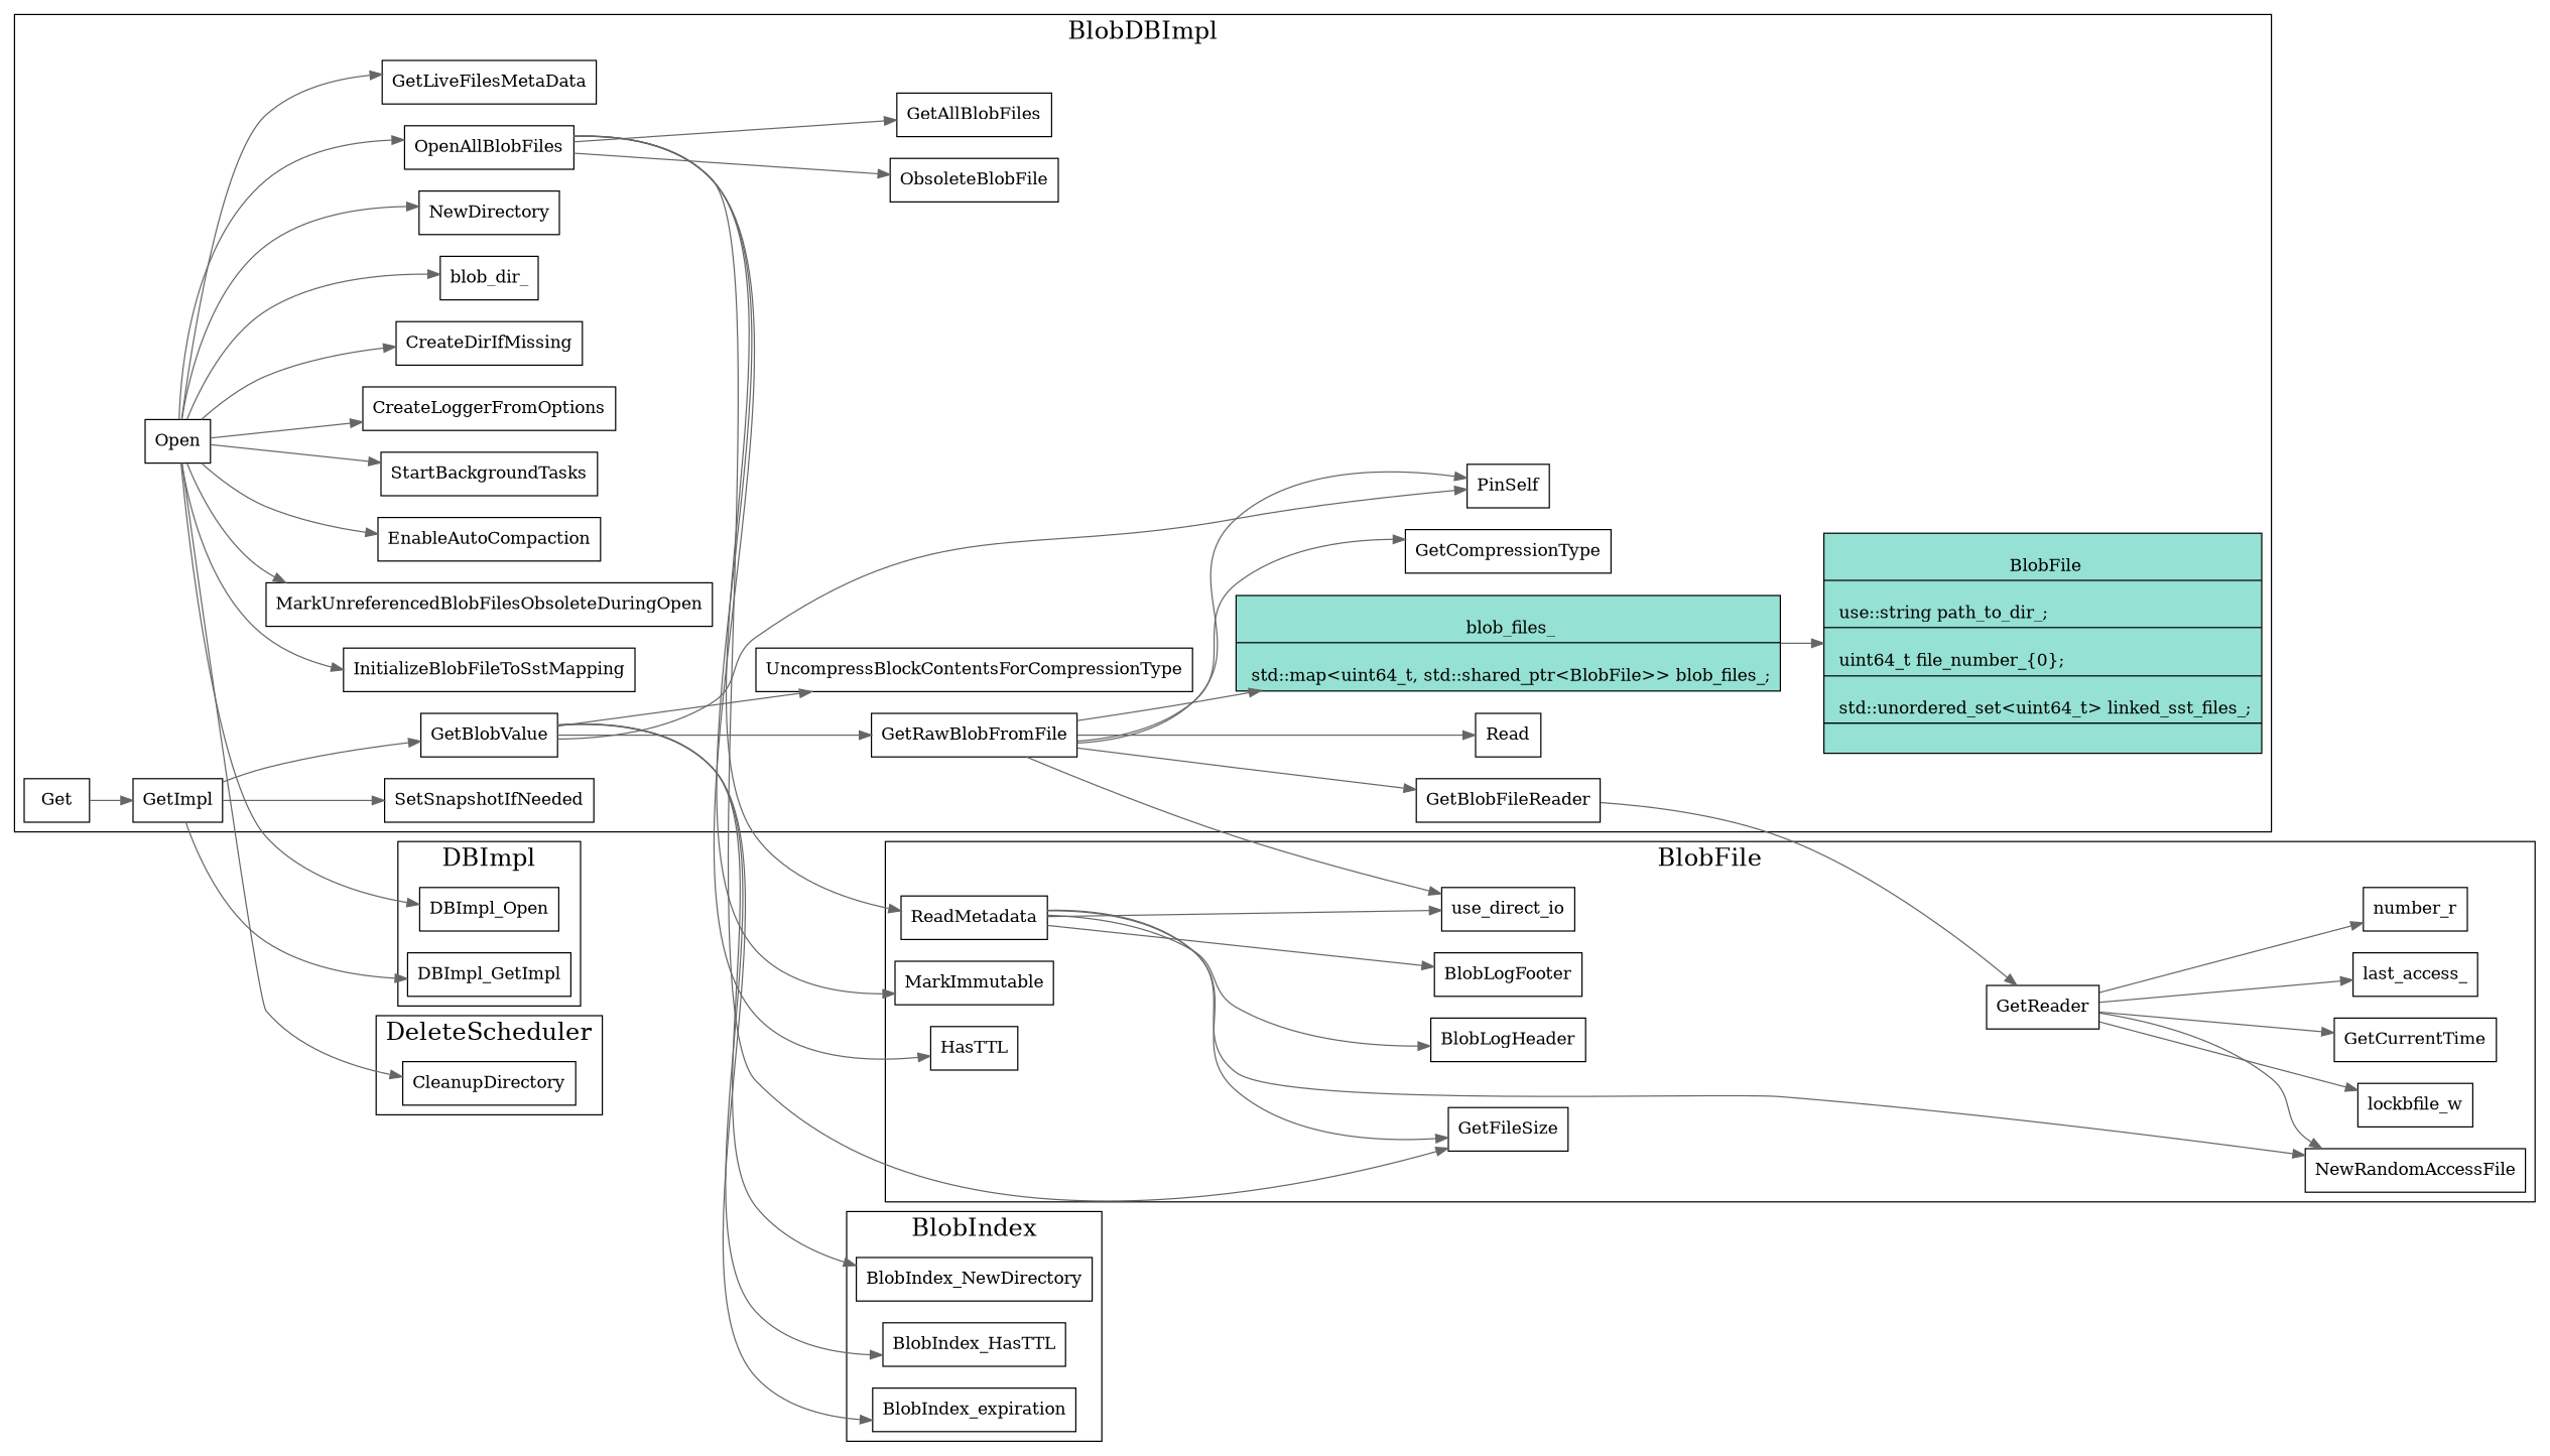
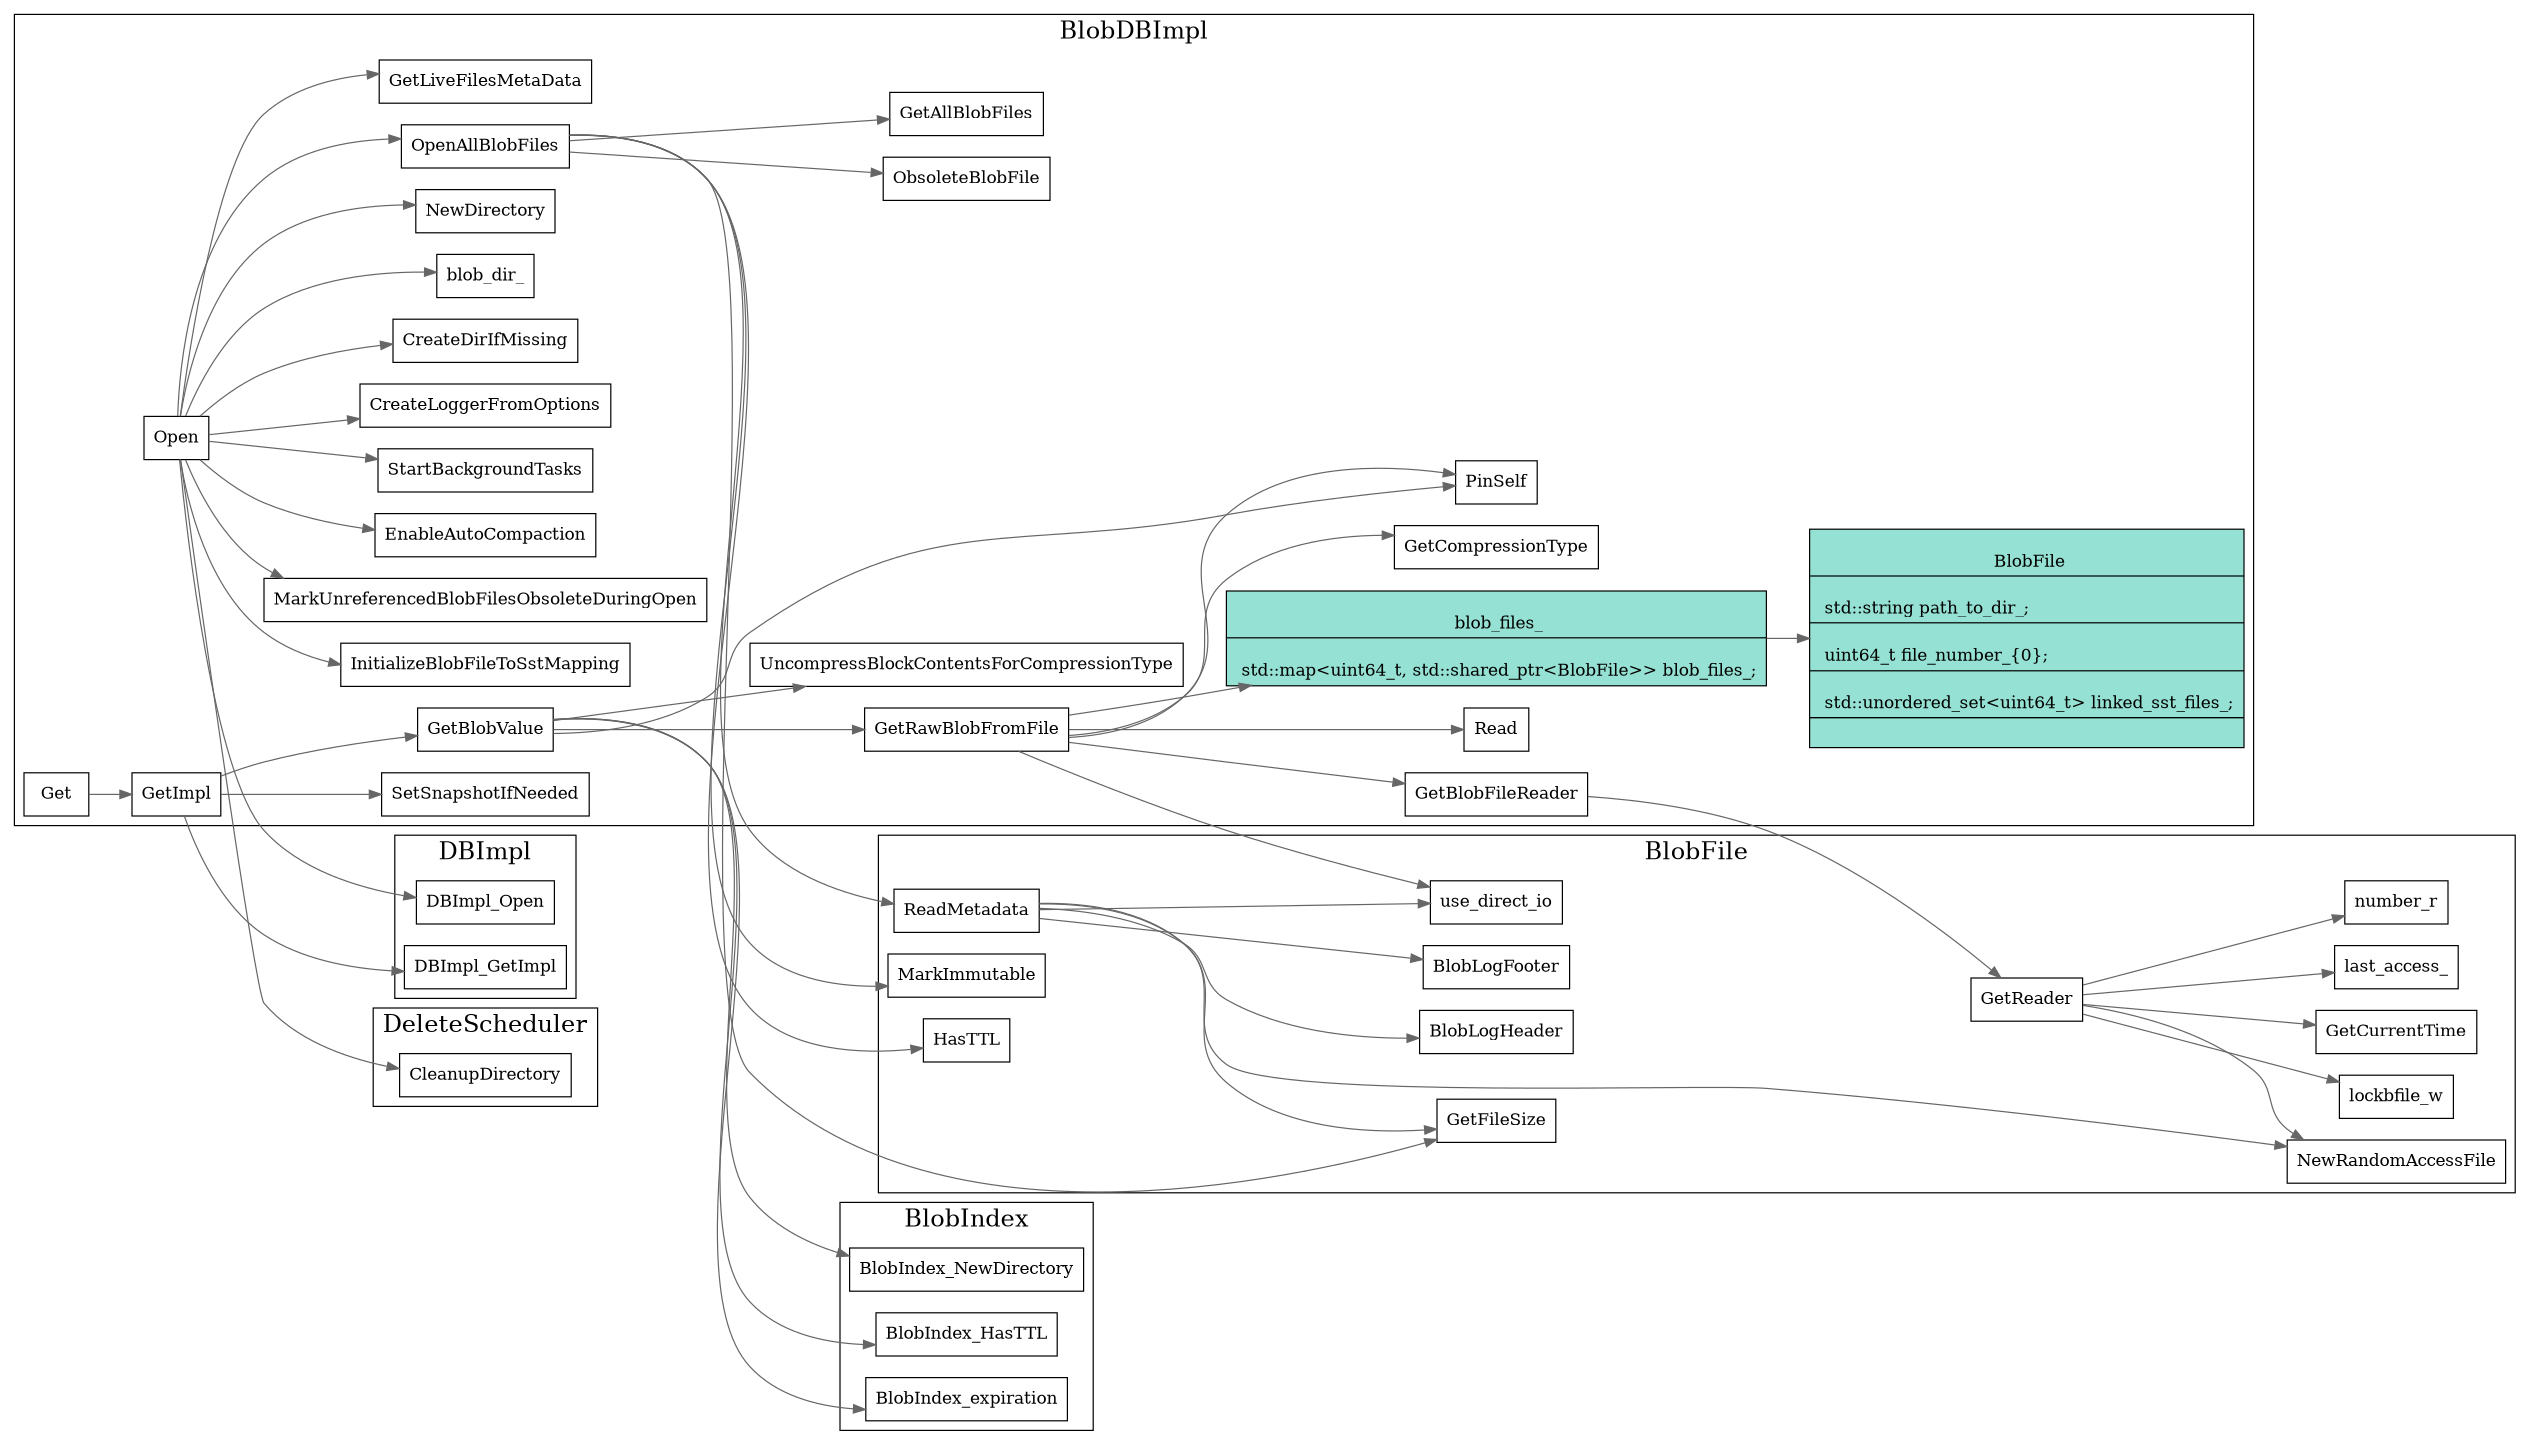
  digraph {
    newrank=true
    rankdir=LR
    node [shape=box]
    edge [color=gray40]
    DBImpl_Open
    DBImpl_GetImpl
    CleanupDirectory
    n4 [label=BlobIndex_NewDirectory]
    BlobIndex_HasTTL
    BlobIndex_expiration
    ReadMetadata
    GetFileSize
    NewRandomAccessFile
    use_direct_io
    BlobLogHeader
    BlobLogFooter
    MarkImmutable
    HasTTL
    GetReader
    GetCurrentTime
    last_access_
    n18 [label=number_r]
    lockbfile_w
    Open
    CreateLoggerFromOptions
    CreateDirIfMissing
    blob_dir_
    NewDirectory
    OpenAllBlobFiles
    GetLiveFilesMetaData
    InitializeBlobFileToSstMapping
    MarkUnreferencedBlobFilesObsoleteDuringOpen
    EnableAutoCompaction
    StartBackgroundTasks
    GetAllBlobFiles
    ObsoleteBlobFile
    Get
    GetImpl
    SetSnapshotIfNeeded
    GetBlobValue
    GetRawBlobFromFile
    UncompressBlockContentsForCompressionType
    PinSelf
    n40 [fillcolor="#95e1d3" label="{{\n        blob_files_|\n          std::map\<uint64_t, std::shared_ptr\<BlobFile\>\> blob_files_;\n      }}" shape=record style=filled]
    GetCompressionType
    GetBlobFileReader
    Read
-   n44 [fillcolor="#95e1d3" label="{{\n        BlobFile|\n          use::string path_to_dir_;\l|\n          uint64_t file_number_\{0\};\l|\n          std::unordered_set\<uint64_t\> linked_sst_files_;\l|\n          ...\n          std::shared_ptr<Writer> log_writer_;\l|\n      }}" shape=record style=filled]
+   n44 [fillcolor="#95e1d3" label="{{\n        BlobFile|\n          std::string path_to_dir_;\l|\n          uint64_t file_number_\{0\};\l|\n          std::unordered_set\<uint64_t\> linked_sst_files_;\l|\n          ...\n          std::shared_ptr<Writer> log_writer_;\l|\n      }}" shape=record style=filled]
    subgraph cluster_1 {
      fontsize=20
      label=DBImpl
      DBImpl_Open
      DBImpl_GetImpl
    }
    subgraph cluster_2 {
      fontsize=20
      label=DeleteScheduler
      CleanupDirectory
    }
    subgraph cluster_3 {
      fontsize=20
      label=BlobIndex
      n4
      BlobIndex_HasTTL
      BlobIndex_expiration
    }
    subgraph cluster_4 {
      fontsize=20
      label=BlobFile
      ReadMetadata
      GetFileSize
      NewRandomAccessFile
      use_direct_io
      BlobLogHeader
      BlobLogFooter
      MarkImmutable
      HasTTL
      GetReader
      GetCurrentTime
      last_access_
      n18
      lockbfile_w
    }
    subgraph cluster_5 {
      fontsize=20
      label=BlobDBImpl
      Open
      CreateLoggerFromOptions
      CreateDirIfMissing
      blob_dir_
      NewDirectory
      OpenAllBlobFiles
      GetLiveFilesMetaData
      InitializeBlobFileToSstMapping
      MarkUnreferencedBlobFilesObsoleteDuringOpen
      EnableAutoCompaction
      StartBackgroundTasks
      GetAllBlobFiles
      ObsoleteBlobFile
      Get
      GetImpl
      SetSnapshotIfNeeded
      GetBlobValue
      GetRawBlobFromFile
      UncompressBlockContentsForCompressionType
      PinSelf
      n40
      GetCompressionType
      GetBlobFileReader
      Read
      n44
    }
    ReadMetadata -> GetFileSize
    ReadMetadata -> NewRandomAccessFile
    ReadMetadata -> use_direct_io
    ReadMetadata -> BlobLogHeader
    ReadMetadata -> BlobLogFooter
    GetReader -> NewRandomAccessFile
    GetReader -> GetCurrentTime
    GetReader -> last_access_
    GetReader -> n18
    GetReader -> lockbfile_w
    Open -> DBImpl_Open
    Open -> CleanupDirectory
    Open -> CreateLoggerFromOptions
    Open -> CreateDirIfMissing
    Open -> blob_dir_
    Open -> NewDirectory
    Open -> OpenAllBlobFiles
    Open -> GetLiveFilesMetaData
    Open -> InitializeBlobFileToSstMapping
    Open -> MarkUnreferencedBlobFilesObsoleteDuringOpen
    Open -> EnableAutoCompaction
    Open -> StartBackgroundTasks
    OpenAllBlobFiles -> ReadMetadata
    OpenAllBlobFiles -> GetFileSize
    OpenAllBlobFiles -> MarkImmutable
    OpenAllBlobFiles -> HasTTL
    OpenAllBlobFiles -> GetAllBlobFiles
    OpenAllBlobFiles -> ObsoleteBlobFile
    Get -> GetImpl
    GetImpl -> DBImpl_GetImpl
    GetImpl -> SetSnapshotIfNeeded
    GetImpl -> GetBlobValue
    GetBlobValue -> n4
    GetBlobValue -> BlobIndex_HasTTL
    GetBlobValue -> BlobIndex_expiration
    GetBlobValue -> GetRawBlobFromFile
    GetBlobValue -> UncompressBlockContentsForCompressionType
    GetBlobValue -> PinSelf
    GetRawBlobFromFile -> use_direct_io
    GetRawBlobFromFile -> PinSelf
    GetRawBlobFromFile -> n40
    GetRawBlobFromFile -> GetCompressionType
    GetRawBlobFromFile -> GetBlobFileReader
    GetRawBlobFromFile -> Read
    n40 -> n44
    GetBlobFileReader -> GetReader
  }
